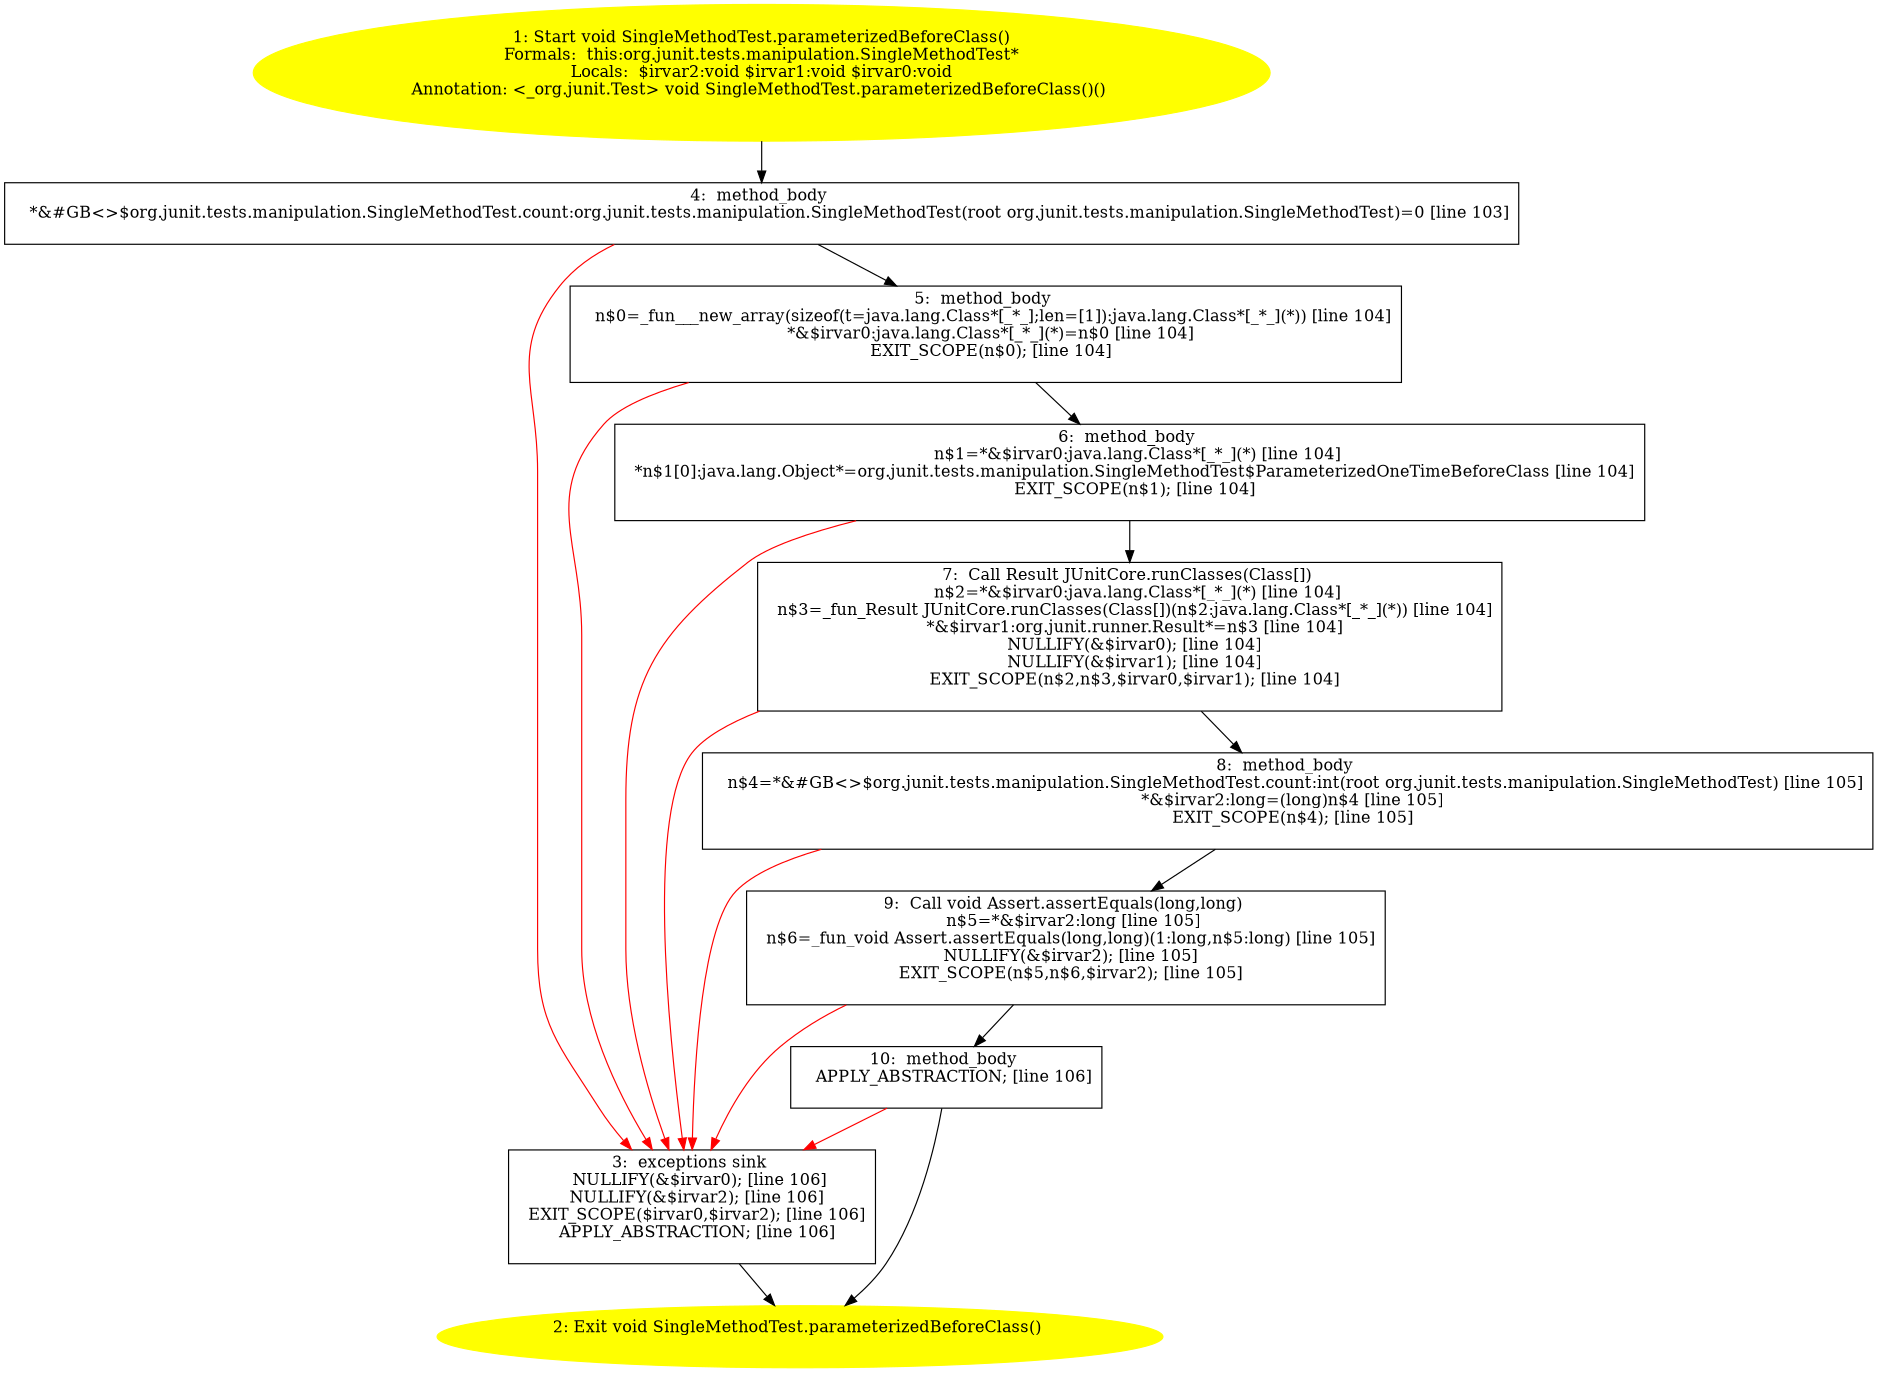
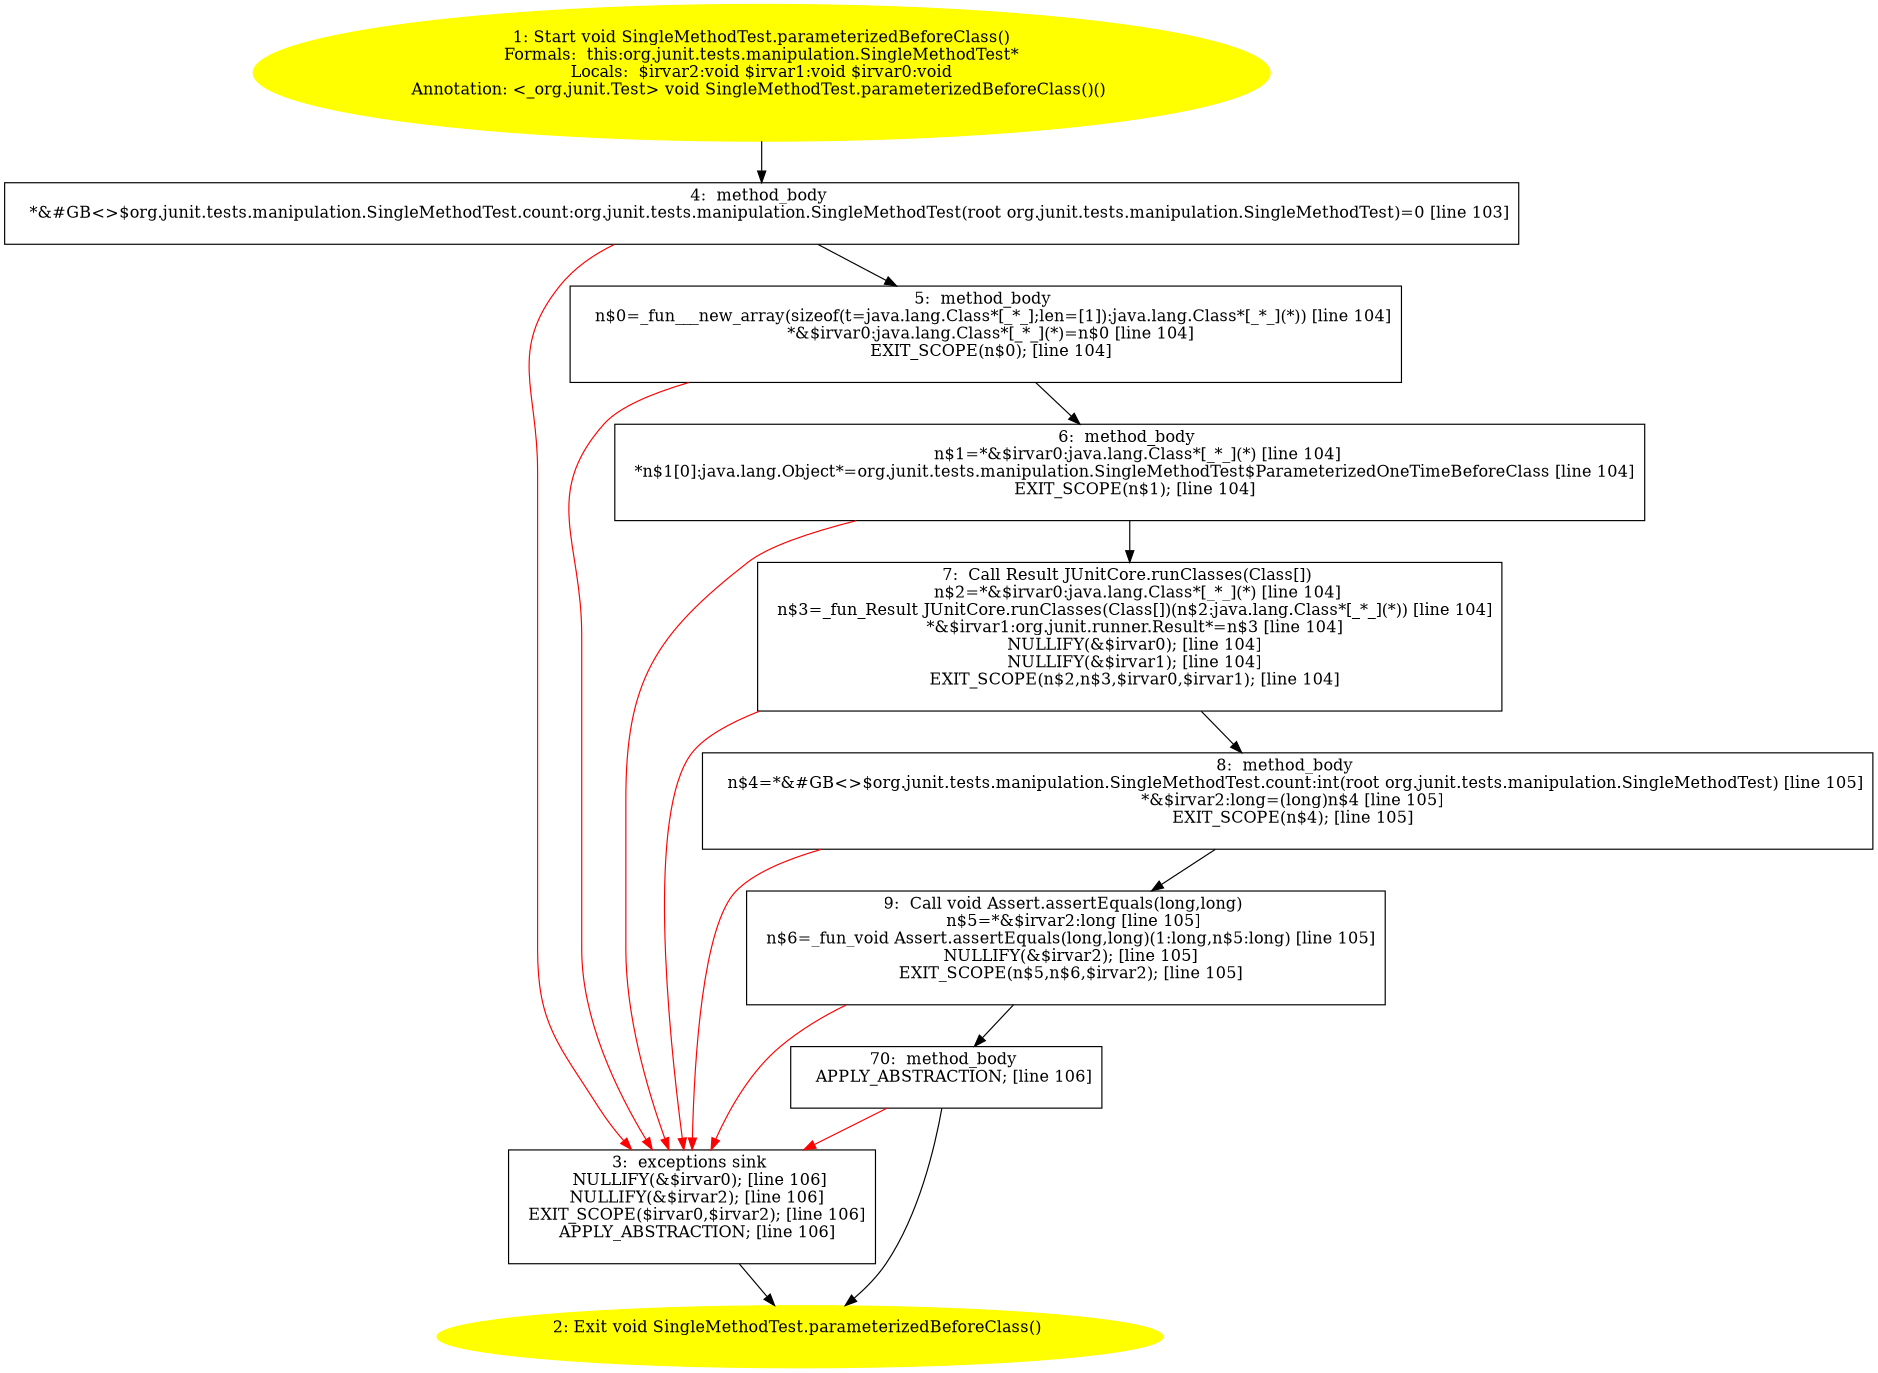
  digraph {
    node [shape=box]
    n1 [color=yellow label="1: Start void SingleMethodTest.parameterizedBeforeClass()\nFormals:  this:org.junit.tests.manipulation.SingleMethodTest*\nLocals:  $irvar2:void $irvar1:void $irvar0:void\nAnnotation: <_org.junit.Test> void SingleMethodTest.parameterizedBeforeClass()() \n  " style=filled shape=""]
    n2 [label="4:  method_body \n   *&#GB<>$org.junit.tests.manipulation.SingleMethodTest.count:org.junit.tests.manipulation.SingleMethodTest(root org.junit.tests.manipulation.SingleMethodTest)=0 [line 103]\n "]
    n3 [label="3:  exceptions sink \n   NULLIFY(&$irvar0); [line 106]\n  NULLIFY(&$irvar2); [line 106]\n  EXIT_SCOPE($irvar0,$irvar2); [line 106]\n  APPLY_ABSTRACTION; [line 106]\n "]
    n4 [label="5:  method_body \n   n$0=_fun___new_array(sizeof(t=java.lang.Class*[_*_];len=[1]):java.lang.Class*[_*_](*)) [line 104]\n  *&$irvar0:java.lang.Class*[_*_](*)=n$0 [line 104]\n  EXIT_SCOPE(n$0); [line 104]\n "]
    n5 [color=yellow label="2: Exit void SingleMethodTest.parameterizedBeforeClass() \n  " style=filled shape=""]
    n6 [label="6:  method_body \n   n$1=*&$irvar0:java.lang.Class*[_*_](*) [line 104]\n  *n$1[0]:java.lang.Object*=org.junit.tests.manipulation.SingleMethodTest$ParameterizedOneTimeBeforeClass [line 104]\n  EXIT_SCOPE(n$1); [line 104]\n "]
    n7 [label="7:  Call Result JUnitCore.runClasses(Class[]) \n   n$2=*&$irvar0:java.lang.Class*[_*_](*) [line 104]\n  n$3=_fun_Result JUnitCore.runClasses(Class[])(n$2:java.lang.Class*[_*_](*)) [line 104]\n  *&$irvar1:org.junit.runner.Result*=n$3 [line 104]\n  NULLIFY(&$irvar0); [line 104]\n  NULLIFY(&$irvar1); [line 104]\n  EXIT_SCOPE(n$2,n$3,$irvar0,$irvar1); [line 104]\n "]
    n8 [label="8:  method_body \n   n$4=*&#GB<>$org.junit.tests.manipulation.SingleMethodTest.count:int(root org.junit.tests.manipulation.SingleMethodTest) [line 105]\n  *&$irvar2:long=(long)n$4 [line 105]\n  EXIT_SCOPE(n$4); [line 105]\n "]
    n9 [label="9:  Call void Assert.assertEquals(long,long) \n   n$5=*&$irvar2:long [line 105]\n  n$6=_fun_void Assert.assertEquals(long,long)(1:long,n$5:long) [line 105]\n  NULLIFY(&$irvar2); [line 105]\n  EXIT_SCOPE(n$5,n$6,$irvar2); [line 105]\n "]
-   n10 [label="10:  method_body \n   APPLY_ABSTRACTION; [line 106]\n "]
+   n10 [label="70:  method_body \n   APPLY_ABSTRACTION; [line 106]\n "]
    n1 -> n2
    n2 -> n3 [color=red]
    n2 -> n4
    n3 -> n5
    n4 -> n3 [color=red]
    n4 -> n6
    n6 -> n3 [color=red]
    n6 -> n7
    n7 -> n3 [color=red]
    n7 -> n8
    n8 -> n3 [color=red]
    n8 -> n9
    n9 -> n3 [color=red]
    n9 -> n10
    n10 -> n3 [color=red]
    n10 -> n5
  }
